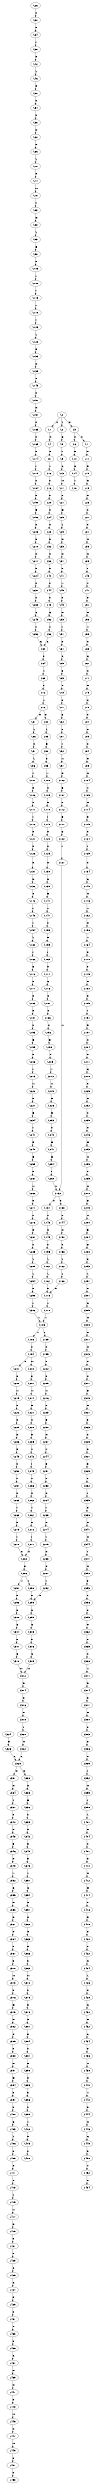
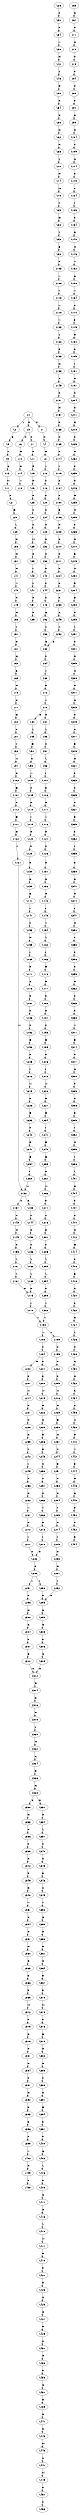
  strict digraph {
    S0
    S1
    S2
    S3
    S4
    S5
    S6
    S7
    S8
    S9
    S10
    S11
    S12
    S13
    S14
    S15
    S16
    S17
    S18
    S19
    S20
    S21
    S23
    S24
    S25
    S27
    S28
    S29
    S26
    S30
    S31
    S32
    S33
    S34
    S35
    S36
    S37
    S38
    S39
    S40
    S41
    S42
    S43
    S44
    S45
    S46
    S47
    S48
    S49
    S50
    S51
    S52
    S53
    S54
    S55
    S56
    S57
    S58
-   S59
    S60
    S61
    S62
    S63
    S64
    S65
    S66
    S67
    S68
    S69
    S70
    S71
    S72
    S73
    S74
    S75
    S76
    S77
    S78
    S79
    S80
    S81
    S82
    S83
    S84
    S85
    S86
    S87
    S88
    S89
    S90
    S91
    S92
    S93
    S94
    S95
    S96
    S97
    S98
    S99
    S100
    S101
    S102
    S103
    S104
    S105
    S106
    S107
    S108
    S109
    S110
    S111
    S112
    S113
    S114
    S115
    S116
    S117
    S118
    S119
    S120
    S121
    S122
    S123
    S124
    S125
    S126
    S127
    S128
    S129
    S130
    S131
    S132
    S133
    S134
    S135
    S136
    S137
    S138
    S139
    S140
    S141
    S142
    S143
    S144
    S145
    S146
    S147
    S148
    S149
    S150
    S151
    S152
    S153
    S154
    S155
    S156
    S157
    S158
    S159
    S160
    S161
    S162
    S163
    S164
    S165
    S166
    S167
    S168
    S169
    S170
    S171
    S172
    S173
    S174
    S175
    S176
    S177
    S178
    S179
    S180
    S181
    S182
    S183
    S184
    S185
    S186
    S187
    S188
    S189
    S190
    S191
    S192
    S193
    S194
    S195
    S196
    S197
    S198
    S199
    S200
    S201
    S202
    S203
    S204
    S205
    S206
    S207
    S208
    S209
    S210
    S211
    S212
    S213
    S214
    S215
    S216
    S217
    S218
    S219
    S220
    S221
    S222
    S223
    S224
    S225
    S226
    S227
    S228
    S229
    S230
    S231
    S232
    S233
    S234
    S235
    S236
    S237
    S238
    S239
    S240
    S241
    S242
    S243
    S244
    S245
    S246
    S247
    S248
    S249
    S250
    S251
    S252
    S253
    S254
    S255
    S256
    S257
    S258
    S259
    S260
    S261
    S262
    S263
    S264
    S265
    S266
    S267
    S268
    S269
    S270
    S271
    S272
    S273
    S274
    S275
    S276
    S277
    S278
    S279
    S280
    S281
    S282
    S283
    S284
    S285
    S286
    S287
    S288
    S289
    S290
    S291
    S292
    S293
    S294
    S295
    S296
    S297
    S298
    S299
    S300
    S301
    S302
    S303
    S304
    S305
    S306
    S307
    S308
    S309
    S310
    S311
    S312
    S313
    S314
    S315
    S316
    S317
    S318
    S319
    S320
    S321
    S322
    S323
    S324
    S325
    S326
    S327
    S328
    S329
    S330
    S331
    S332
    S333
    S334
    S335
    S336
    S337
    S338
    S339
    S340
    S341
    S342
    S343
    S344
    S345
    S346
    S347
    S348
    S349
    S350
    S351
    S352
    S353
    S354
    S355
    S356
    S357
    S358
    S359
    S360
    S361
    S362
    S363
    S364
    S365
    S366
    S367
    S368
    S369
    S370
    S371
    S372
    S373
    S374
    S375
    S376
    S377
    S378
    S379
    S380
    S381
    S382
    S383
    S384
    S385
    S386
    S387
    S388
    S389
    S390
    S391
    S392
    S393
    S394
    S395
    S396
    S397
    S398
    S399
    S400
    S401
    S402
    S403
    S404
    S405
    S406
    S407
    S408
    S409
    S410
    S411
    S412
    S413
    S414
    S415
    S416
    S417
    S418
    S419
    S420
    S421
    S422
    S423
    S424
    S425
    S426
    S427
    S428
    S429
    S430
    S431
    S432
    S433
    S434
    S435
    S436
    S437
    S438
    S439
    S440
    S441
    S442
    S443
    S444
    S445
    S446
    S447
    S448
    S449
    S450
    S451
    S452
    S453
    S454
    S0 -> S1 [label=L]
    S0 -> S2 [label=S]
    S0 -> S3 [label=K]
    S1 -> S4 [label=A]
    S2 -> S5 [label=G]
    S3 -> S6 [label=A]
    S3 -> S7 [label=L]
    S4 -> S8 [label=E]
    S5 -> S9 [label=I]
    S6 -> S10 [label=K]
    S7 -> S11 [label=K]
    S8 -> S12 [label=V]
    S9 -> S13 [label=G]
    S10 -> S14 [label=Q]
    S11 -> S15 [label=E]
    S12 -> S16 [label=L]
    S13 -> S17 [label=M]
    S14 -> S18 [label=V]
    S15 -> S19 [label=N]
    S16 -> S20 [label=L]
    S17 -> S21 [label=T]
    S19 -> S23 [label=E]
    S20 -> S24 [label=T]
    S21 -> S25 [label=H]
    S23 -> S27 [label=L]
    S24 -> S28 [label=A]
    S25 -> S29 [label=S]
    S27 -> S31 [label=L]
    S28 -> S32 [label=D]
    S29 -> S33 [label=K]
    S26 -> S30 [label=L]
    S30 -> S34 [label=L]
    S31 -> S35 [label=M]
    S32 -> S36 [label=A]
    S33 -> S37 [label=N]
    S34 -> S38 [label=V]
    S35 -> S39 [label=K]
    S36 -> S40 [label=T]
    S37 -> S41 [label=E]
    S38 -> S42 [label=K]
    S39 -> S43 [label=I]
    S40 -> S44 [label=L]
    S41 -> S45 [label=V]
    S42 -> S46 [label=S]
    S43 -> S47 [label=Y]
    S44 -> S48 [label=L]
    S45 -> S49 [label=L]
    S46 -> S50 [label=R]
    S47 -> S51 [label=D]
    S48 -> S52 [label=G]
    S49 -> S53 [label=N]
    S50 -> S54 [label=T]
    S51 -> S55 [label=K]
    S52 -> S56 [label=Y]
    S53 -> S57 [label=I]
    S54 -> S58 [label=A]
-   S55 -> S59 [label=V]
    S56 -> S60 [label=G]
    S57 -> S61 [label=D]
    S58 -> S62 [label=N]
-   S59 -> S63 [label=A]
    S60 -> S64 [label=L]
    S61 -> S65 [label=G]
    S62 -> S66 [label=R]
    S63 -> S67 [label=G]
    S64 -> S68 [label=V]
    S65 -> S69 [label=P]
    S66 -> S70 [label=S]
    S67 -> S71 [label=A]
    S68 -> S72 [label=T]
    S69 -> S73 [label=Q]
    S70 -> S74 [label=K]
    S71 -> S75 [label=K]
    S72 -> S76 [label=V]
    S73 -> S77 [label=L]
    S74 -> S78 [label=M]
    S75 -> S79 [label=A]
    S76 -> S80 [label=R]
    S76 -> S81 [label=K]
    S77 -> S82 [label=E]
    S78 -> S83 [label=Y]
    S79 -> S84 [label=L]
    S80 -> S85 [label=S]
    S81 -> S86 [label=S]
    S82 -> S87 [label=P]
    S83 -> S88 [label=H]
    S84 -> S89 [label=A]
    S85 -> S90 [label=E]
    S86 -> S91 [label=T]
    S87 -> S92 [label=I]
    S88 -> S93 [label=S]
    S89 -> S94 [label=T]
    S90 -> S95 [label=T]
    S91 -> S96 [label=S]
    S92 -> S97 [label=W]
    S93 -> S98 [label=E]
    S94 -> S99 [label=Q]
    S95 -> S100 [label=V]
    S96 -> S101 [label=I]
    S97 -> S102 [label=R]
    S98 -> S103 [label=D]
    S99 -> S104 [label=K]
    S100 -> S105 [label=A]
    S101 -> S106 [label=R]
    S102 -> S107 [label=E]
    S103 -> S108 [label=V]
    S104 -> S109 [label=Y]
    S105 -> S110 [label=R]
    S106 -> S111 [label=Q]
    S107 -> S112 [label=L]
    S108 -> S113 [label=I]
    S109 -> S114 [label=M]
    S110 -> S115 [label=I]
    S111 -> S116 [label=V]
    S112 -> S117 [label=E]
    S113 -> S118 [label=V]
    S114 -> S119 [label=R]
    S115 -> S120 [label=D]
    S116 -> S121 [label=D]
    S117 -> S122 [label=E]
    S118 -> S123 [label=V]
    S119 -> S124 [label=T]
    S120 -> S125 [label=T]
    S121 -> S126 [label=T]
    S122 -> S127 [label=I]
    S123 -> S128 [label=S]
    S124 -> S129 [label=I]
    S125 -> S130 [label=K]
    S126 -> S131 [label=K]
    S127 -> S132 [label=W]
    S128 -> S133 [label=F]
    S129 -> S134 [label=L]
    S130 -> S135 [label=N]
    S131 -> S136 [label=N]
    S132 -> S137 [label=L]
    S132 -> S138 [label=P]
    S133 -> S139 [label=N]
    S134 -> S140 [label=G]
    S135 -> S141 [label=E]
    S136 -> S142 [label=Q]
    S137 -> S143 [label=Y]
    S138 -> S144 [label=Y]
    S139 -> S145 [label=Q]
    S140 -> S146 [label=M]
    S141 -> S147 [label=V]
    S142 -> S148 [label=I]
    S143 -> S149 [label=K]
    S144 -> S150 [label=K]
    S145 -> S151 [label=T]
    S146 -> S152 [label=V]
    S147 -> S153 [label=L]
    S148 -> S154 [label=V]
    S149 -> S155 [label=L]
    S150 -> S156 [label=L]
    S151 -> S157 [label=N]
    S152 -> S158 [label=Q]
    S153 -> S159 [label=H]
    S154 -> S160 [label=S]
    S155 -> S161 [label=S]
    S156 -> S162 [label=S]
    S157 -> S163 [label=L]
    S158 -> S164 [label=V]
    S159 -> S165 [label=I]
    S160 -> S166 [label=I]
    S161 -> S167 [label=S]
    S162 -> S168 [label=S]
    S163 -> S169 [label=A]
    S164 -> S170 [label=F]
    S165 -> S171 [label=D]
    S166 -> S172 [label=E]
    S167 -> S173 [label=P]
    S168 -> S173 [label=P]
    S169 -> S174 [label=D]
    S170 -> S175 [label=P]
    S171 -> S176 [label=G]
    S172 -> S177 [label=E]
    S173 -> S178 [label=V]
    S174 -> S179 [label=I]
    S175 -> S180 [label=N]
    S176 -> S181 [label=P]
    S177 -> S182 [label=P]
    S178 -> S183 [label=V]
    S179 -> S184 [label=L]
    S180 -> S185 [label=D]
    S181 -> S186 [label=L]
    S182 -> S187 [label=D]
    S183 -> S188 [label=V]
    S183 -> S189 [label=I]
    S184 -> S190 [label=T]
    S185 -> S191 [label=I]
    S186 -> S192 [label=L]
    S187 -> S193 [label=L]
    S188 -> S194 [label=L]
    S189 -> S195 [label=L]
    S190 -> S196 [label=E]
    S191 -> S197 [label=E]
    S192 -> S198 [label=E]
    S193 -> S199 [label=E]
    S194 -> S200 [label=M]
    S194 -> S201 [label=L]
    S195 -> S202 [label=L]
    S196 -> S203 [label=A]
    S197 -> S204 [label=A]
    S198 -> S205 [label=P]
    S199 -> S206 [label=P]
    S200 -> S207 [label=P]
    S201 -> S208 [label=P]
    S202 -> S209 [label=P]
    S203 -> S210 [label=D]
    S204 -> S211 [label=A]
    S205 -> S212 [label=V]
    S206 -> S213 [label=I]
    S207 -> S214 [label=W]
    S208 -> S215 [label=W]
    S209 -> S216 [label=W]
    S210 -> S217 [label=T]
    S211 -> S218 [label=G]
    S212 -> S219 [label=W]
    S213 -> S220 [label=W]
    S214 -> S221 [label=E]
    S215 -> S222 [label=E]
    S216 -> S223 [label=E]
    S217 -> S224 [label=T]
    S218 -> S225 [label=T]
    S219 -> S226 [label=K]
    S220 -> S227 [label=K]
    S221 -> S228 [label=A]
    S222 -> S229 [label=K]
    S223 -> S230 [label=E]
    S224 -> S231 [label=L]
    S225 -> S232 [label=N]
    S226 -> S233 [label=E]
    S227 -> S234 [label=E]
    S228 -> S235 [label=R]
    S229 -> S236 [label=R]
    S230 -> S237 [label=K]
    S231 -> S238 [label=L]
    S232 -> S239 [label=L]
    S233 -> S240 [label=L]
    S234 -> S241 [label=I]
    S235 -> S242 [label=Y]
    S236 -> S243 [label=F]
    S237 -> S244 [label=Y]
    S238 -> S245 [label=G]
    S239 -> S246 [label=A]
    S240 -> S247 [label=E]
    S241 -> S248 [label=E]
    S242 -> S249 [label=I]
    S243 -> S250 [label=A]
    S244 -> S251 [label=F]
    S245 -> S252 [label=Y]
    S246 -> S253 [label=H]
    S247 -> S254 [label=E]
    S248 -> S255 [label=E]
    S249 -> S256 [label=Y]
    S250 -> S257 [label=Y]
    S251 -> S258 [label=Y]
    S252 -> S60 [label=G]
    S253 -> S259 [label=M]
    S254 -> S260 [label=I]
    S255 -> S261 [label=T]
    S256 -> S262 [label=A]
    S257 -> S263 [label=A]
    S258 -> S264 [label=A]
    S259 -> S265 [label=L]
    S260 -> S132 [label=W]
    S261 -> S266 [label=W]
    S262 -> S267 [label=V]
    S263 -> S268 [label=V]
    S264 -> S269 [label=I]
    S265 -> S270 [label=K]
    S266 -> S271 [label=P]
    S267 -> S272 [label=A]
    S268 -> S273 [label=A]
    S269 -> S274 [label=A]
    S270 -> S275 [label=E]
    S271 -> S276 [label=Y]
    S272 -> S277 [label=I]
    S273 -> S278 [label=I]
    S274 -> S279 [label=I]
    S275 -> S280 [label=W]
    S276 -> S281 [label=R]
    S277 -> S282 [label=A]
    S278 -> S282 [label=A]
    S279 -> S283 [label=A]
    S280 -> S284 [label=E]
    S281 -> S285 [label=L]
    S282 -> S286 [label=Q]
    S283 -> S287 [label=Q]
    S284 -> S288 [label=E]
    S285 -> S289 [label=S]
    S286 -> S290 [label=I]
    S286 -> S291 [label=V]
    S287 -> S292 [label=I]
    S288 -> S293 [label=F]
    S289 -> S294 [label=S]
    S290 -> S295 [label=T]
    S291 -> S296 [label=T]
    S292 -> S295 [label=T]
    S293 -> S297 [label=S]
    S294 -> S298 [label=P]
    S295 -> S299 [label=K]
    S296 -> S300 [label=K]
    S297 -> S301 [label=A]
    S298 -> S302 [label=V]
    S299 -> S303 [label=G]
    S300 -> S304 [label=G]
    S301 -> S305 [label=N]
    S302 -> S183 [label=V]
    S303 -> S306 [label=L]
    S304 -> S307 [label=L]
    S305 -> S308 [label=M]
    S306 -> S309 [label=G]
    S307 -> S310 [label=G]
    S308 -> S311 [label=E]
    S309 -> S312 [label=M]
    S310 -> S312 [label=M]
    S311 -> S313 [label=K]
    S312 -> S314 [label=E]
    S313 -> S315 [label=A]
    S314 -> S316 [label=D]
    S315 -> S317 [label=A]
    S316 -> S318 [label=A]
    S317 -> S319 [label=E]
    S318 -> S320 [label=I]
    S319 -> S321 [label=K]
    S320 -> S322 [label=M]
    S321 -> S323 [label=P]
-   S322 -> S328 [label=C]
+   S322 -> S324 [label=C]
    S323 -> S325 [label=L]
    S324 -> S326 [label=R]
    S325 -> S327 [label=D]
    S326 -> S328 [label=G]
    S327 -> S329 [label=F]
    S328 -> S330 [label=G]
    S328 -> S331 [label=N]
    S329 -> S332 [label=P]
    S330 -> S333 [label=K]
    S331 -> S334 [label=K]
    S332 -> S335 [label=I]
    S333 -> S336 [label=E]
    S334 -> S337 [label=S]
    S335 -> S338 [label=R]
    S336 -> S339 [label=L]
    S337 -> S340 [label=L]
    S338 -> S341 [label=Q]
    S339 -> S342 [label=A]
    S340 -> S343 [label=A]
    S341 -> S344 [label=K]
    S342 -> S345 [label=F]
    S343 -> S346 [label=F]
    S344 -> S347 [label=I]
    S345 -> S348 [label=R]
    S346 -> S349 [label=A]
    S347 -> S350 [label=K]
    S348 -> S351 [label=V]
    S349 -> S352 [label=V]
    S350 -> S353 [label=P]
    S351 -> S354 [label=G]
    S352 -> S355 [label=G]
    S353 -> S356 [label=P]
    S354 -> S357 [label=Q]
    S355 -> S358 [label=K]
    S356 -> S359 [label=L]
    S357 -> S360 [label=K]
    S358 -> S361 [label=R]
    S359 -> S362 [label=Q]
    S360 -> S363 [label=Q]
    S361 -> S364 [label=Q]
    S362 -> S365 [label=T]
    S363 -> S366 [label=F]
    S364 -> S367 [label=F]
    S365 -> S368 [label=L]
    S366 -> S369 [label=P]
    S367 -> S370 [label=P]
    S368 -> S371 [label=V]
    S369 -> S372 [label=M]
    S370 -> S373 [label=M]
    S371 -> S374 [label=E]
    S372 -> S375 [label=L]
    S373 -> S376 [label=L]
    S374 -> S377 [label=D]
    S375 -> S378 [label=R]
    S376 -> S379 [label=H]
    S377 -> S380 [label=K]
    S378 -> S381 [label=Q]
    S379 -> S382 [label=K]
    S380 -> S383 [label=L]
    S381 -> S384 [label=R]
    S382 -> S385 [label=Q]
    S383 -> S386 [label=R]
    S384 -> S387 [label=L]
    S385 -> S388 [label=L]
    S386 -> S389 [label=R]
    S387 -> S390 [label=K]
    S388 -> S391 [label=K]
    S389 -> S392 [label=I]
    S390 -> S393 [label=D]
    S391 -> S394 [label=H]
    S392 -> S395 [label=M]
    S393 -> S396 [label=P]
    S394 -> S397 [label=P]
    S395 -> S398 [label=I]
    S396 -> S399 [label=L]
    S397 -> S400 [label=L]
    S398 -> S401 [label=S]
    S399 -> S402 [label=V]
    S400 -> S403 [label=G]
    S401 -> S404 [label=N]
    S402 -> S405 [label=A]
    S403 -> S406 [label=S]
    S404 -> S407 [label=L]
    S405 -> S408 [label=L]
    S406 -> S409 [label=L]
    S407 -> S410 [label=R]
    S409 -> S411 [label=Q]
    S410 -> S412 [label=K]
    S411 -> S413 [label=Q]
    S412 -> S414 [label=H]
    S413 -> S415 [label=S]
    S414 -> S416 [label=L]
    S415 -> S417 [label=W]
    S416 -> S418 [label=E]
    S417 -> S419 [label=R]
    S418 -> S420 [label=D]
    S419 -> S421 [label=P]
    S420 -> S422 [label=L]
    S421 -> S423 [label=D]
    S422 -> S424 [label=N]
    S423 -> S425 [label=C]
    S424 -> S426 [label=S]
    S425 -> S427 [label=G]
    S426 -> S428 [label=A]
    S427 -> S429 [label=F]
    S428 -> S430 [label=G]
    S429 -> S431 [label=T]
    S430 -> S432 [label=K]
    S431 -> S433 [label=Q]
    S432 -> S434 [label=C]
    S433 -> S435 [label=P]
    S434 -> S436 [label=D]
    S435 -> S437 [label=G]
    S436 -> S438 [label=W]
    S437 -> S439 [label=N]
    S438 -> S440 [label=Q]
    S439 -> S441 [label=K]
    S440 -> S442 [label=V]
    S441 -> S443 [label=D]
    S442 -> S444 [label=R]
    S443 -> S445 [label=M]
    S444 -> S446 [label=K]
    S445 -> S447 [label=A]
    S446 -> S448 [label=G]
    S447 -> S449 [label=M]
    S448 -> S450 [label=F]
    S449 -> S451 [label=P]
    S450 -> S452 [label=Y]
    S451 -> S453 [label=L]
    S452 -> S454 [label=R]
  }
